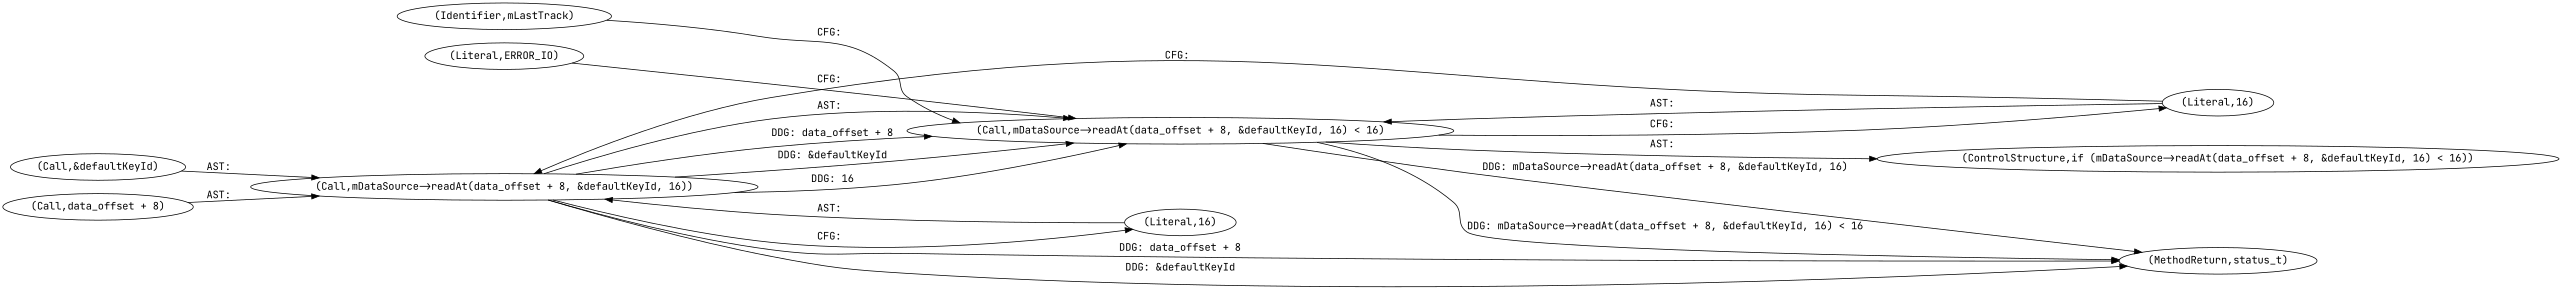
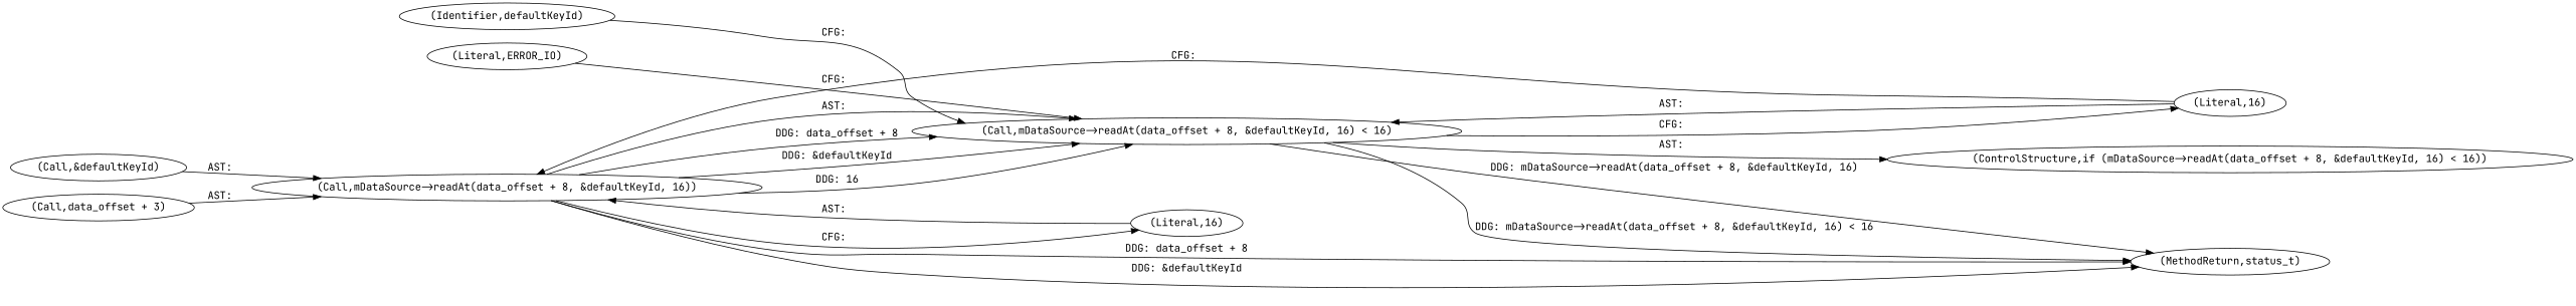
  digraph {
    fontname="JetBrains Mono"
    rankdir=LR
    node [fontname="JetBrains Mono"]
    edge [fontname="JetBrains Mono"]
    n1 [label="(Call,mDataSource->readAt(data_offset + 8, &defaultKeyId, 16))"]
    n2 [label="(Call,mDataSource->readAt(data_offset + 8, &defaultKeyId, 16) < 16)"]
    n3 [label="(MethodReturn,status_t)"]
    n4 [label="(Literal,16)"]
    n5 [label="(Literal,16)"]
    n6 [label="(ControlStructure,if (mDataSource->readAt(data_offset + 8, &defaultKeyId, 16) < 16))"]
-   n7 [label="(Identifier,mLastTrack)"]
+   n7 [label="(Identifier,defaultKeyId)"]
    n8 [label="(Literal,ERROR_IO)"]
    n9 [label="(Call,&defaultKeyId)"]
-   n10 [label="(Call,data_offset + 8)"]
+   n10 [label="(Call,data_offset + 3)"]
    n1 -> n2 [label="AST: "]
    n1 -> n2 [label="DDG: data_offset + 8"]
    n1 -> n2 [label="DDG: &defaultKeyId"]
    n1 -> n2 [label="DDG: 16"]
    n1 -> n3 [label="DDG: data_offset + 8"]
    n1 -> n3 [label="DDG: &defaultKeyId"]
    n1 -> n4 [label="CFG: "]
    n2 -> n3 [label="DDG: mDataSource->readAt(data_offset + 8, &defaultKeyId, 16)"]
    n2 -> n3 [label="DDG: mDataSource->readAt(data_offset + 8, &defaultKeyId, 16) < 16"]
    n2 -> n5 [label="CFG: "]
    n2 -> n6 [label="AST: "]
    n4 -> n1 [label="AST: "]
    n5 -> n1 [label="CFG: "]
    n5 -> n2 [label="AST: "]
    n7 -> n2 [label="CFG: "]
    n8 -> n2 [label="CFG: "]
    n9 -> n1 [label="AST: "]
    n10 -> n1 [label="AST: "]
  }
